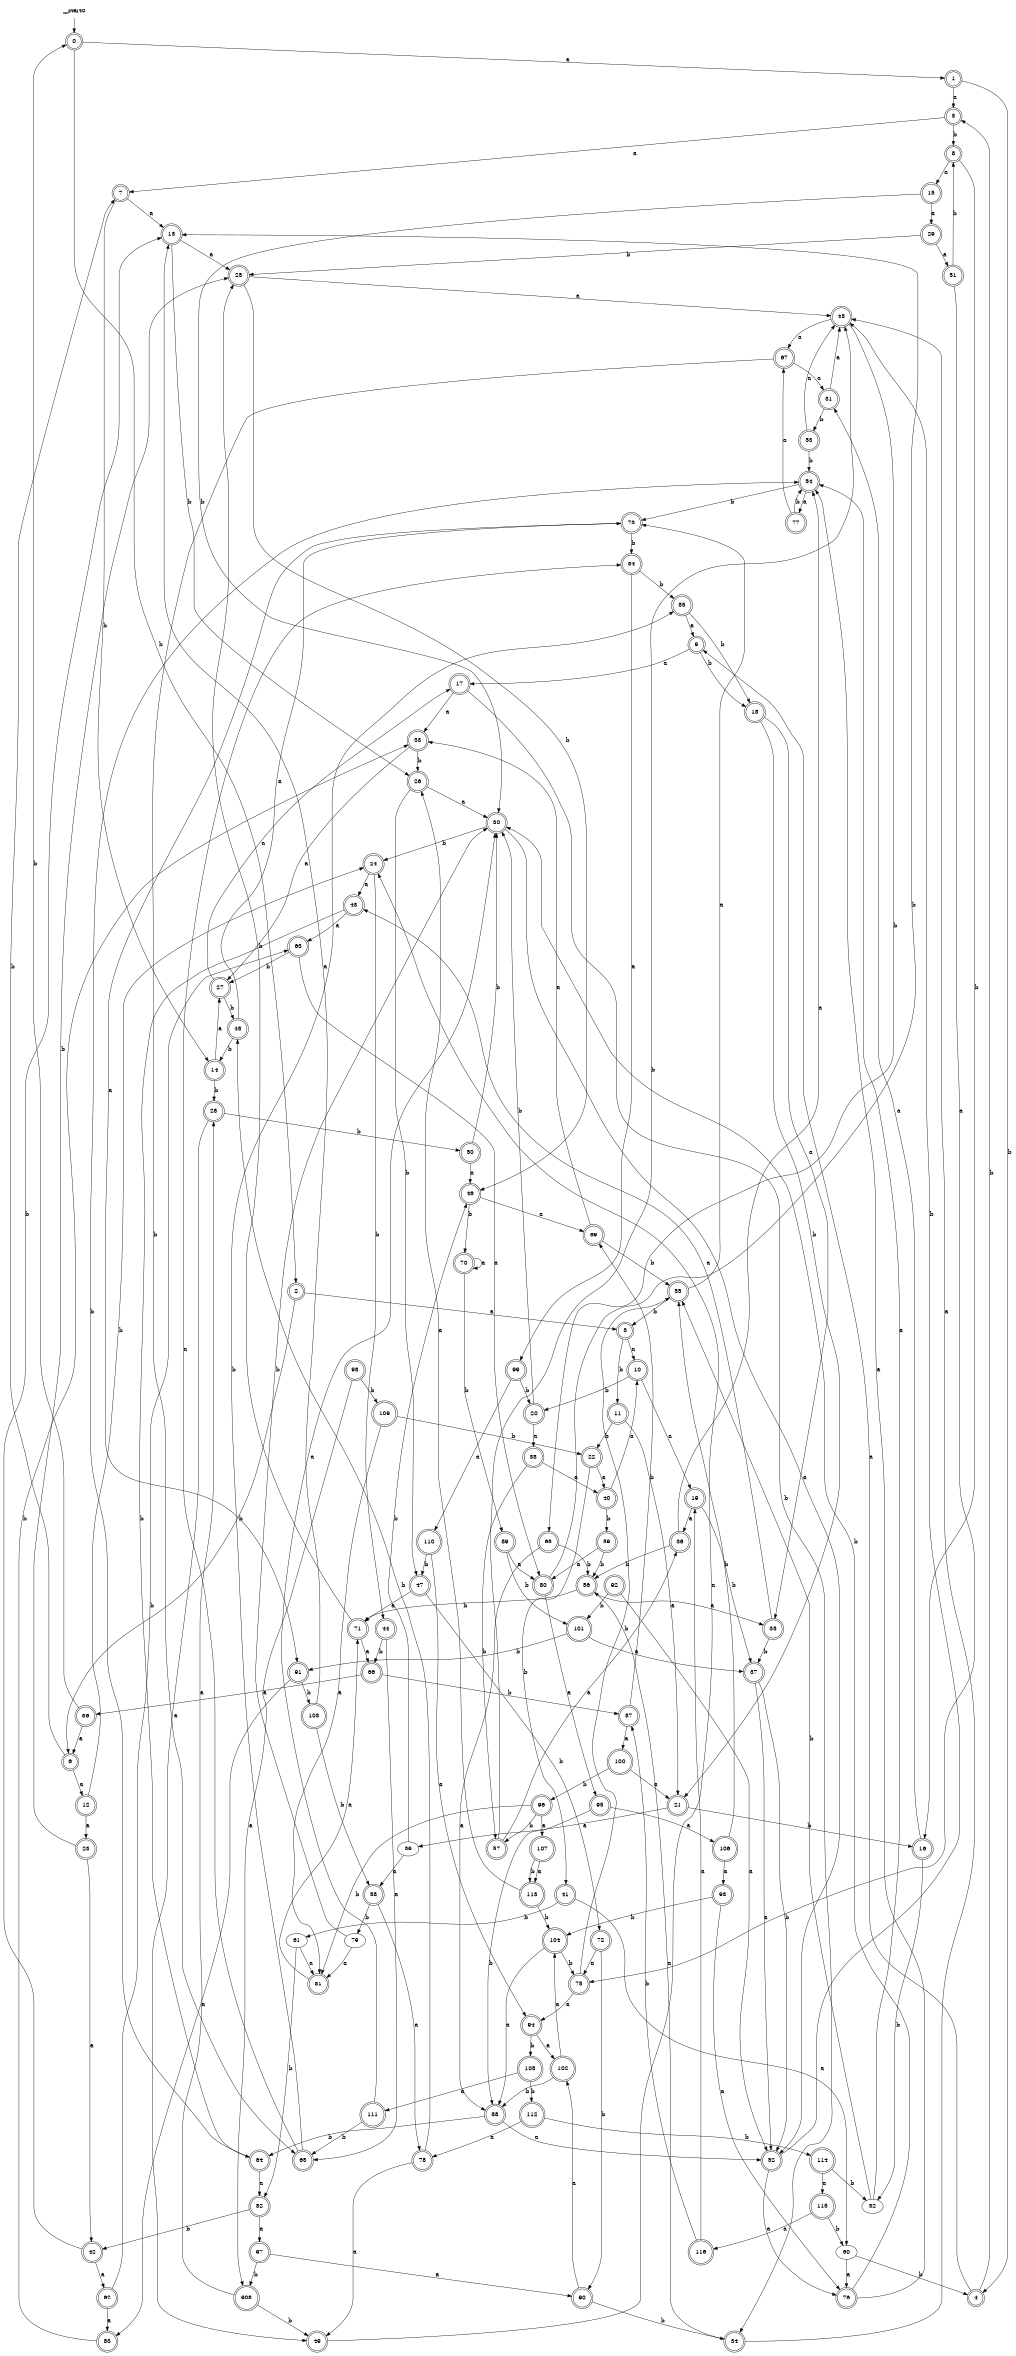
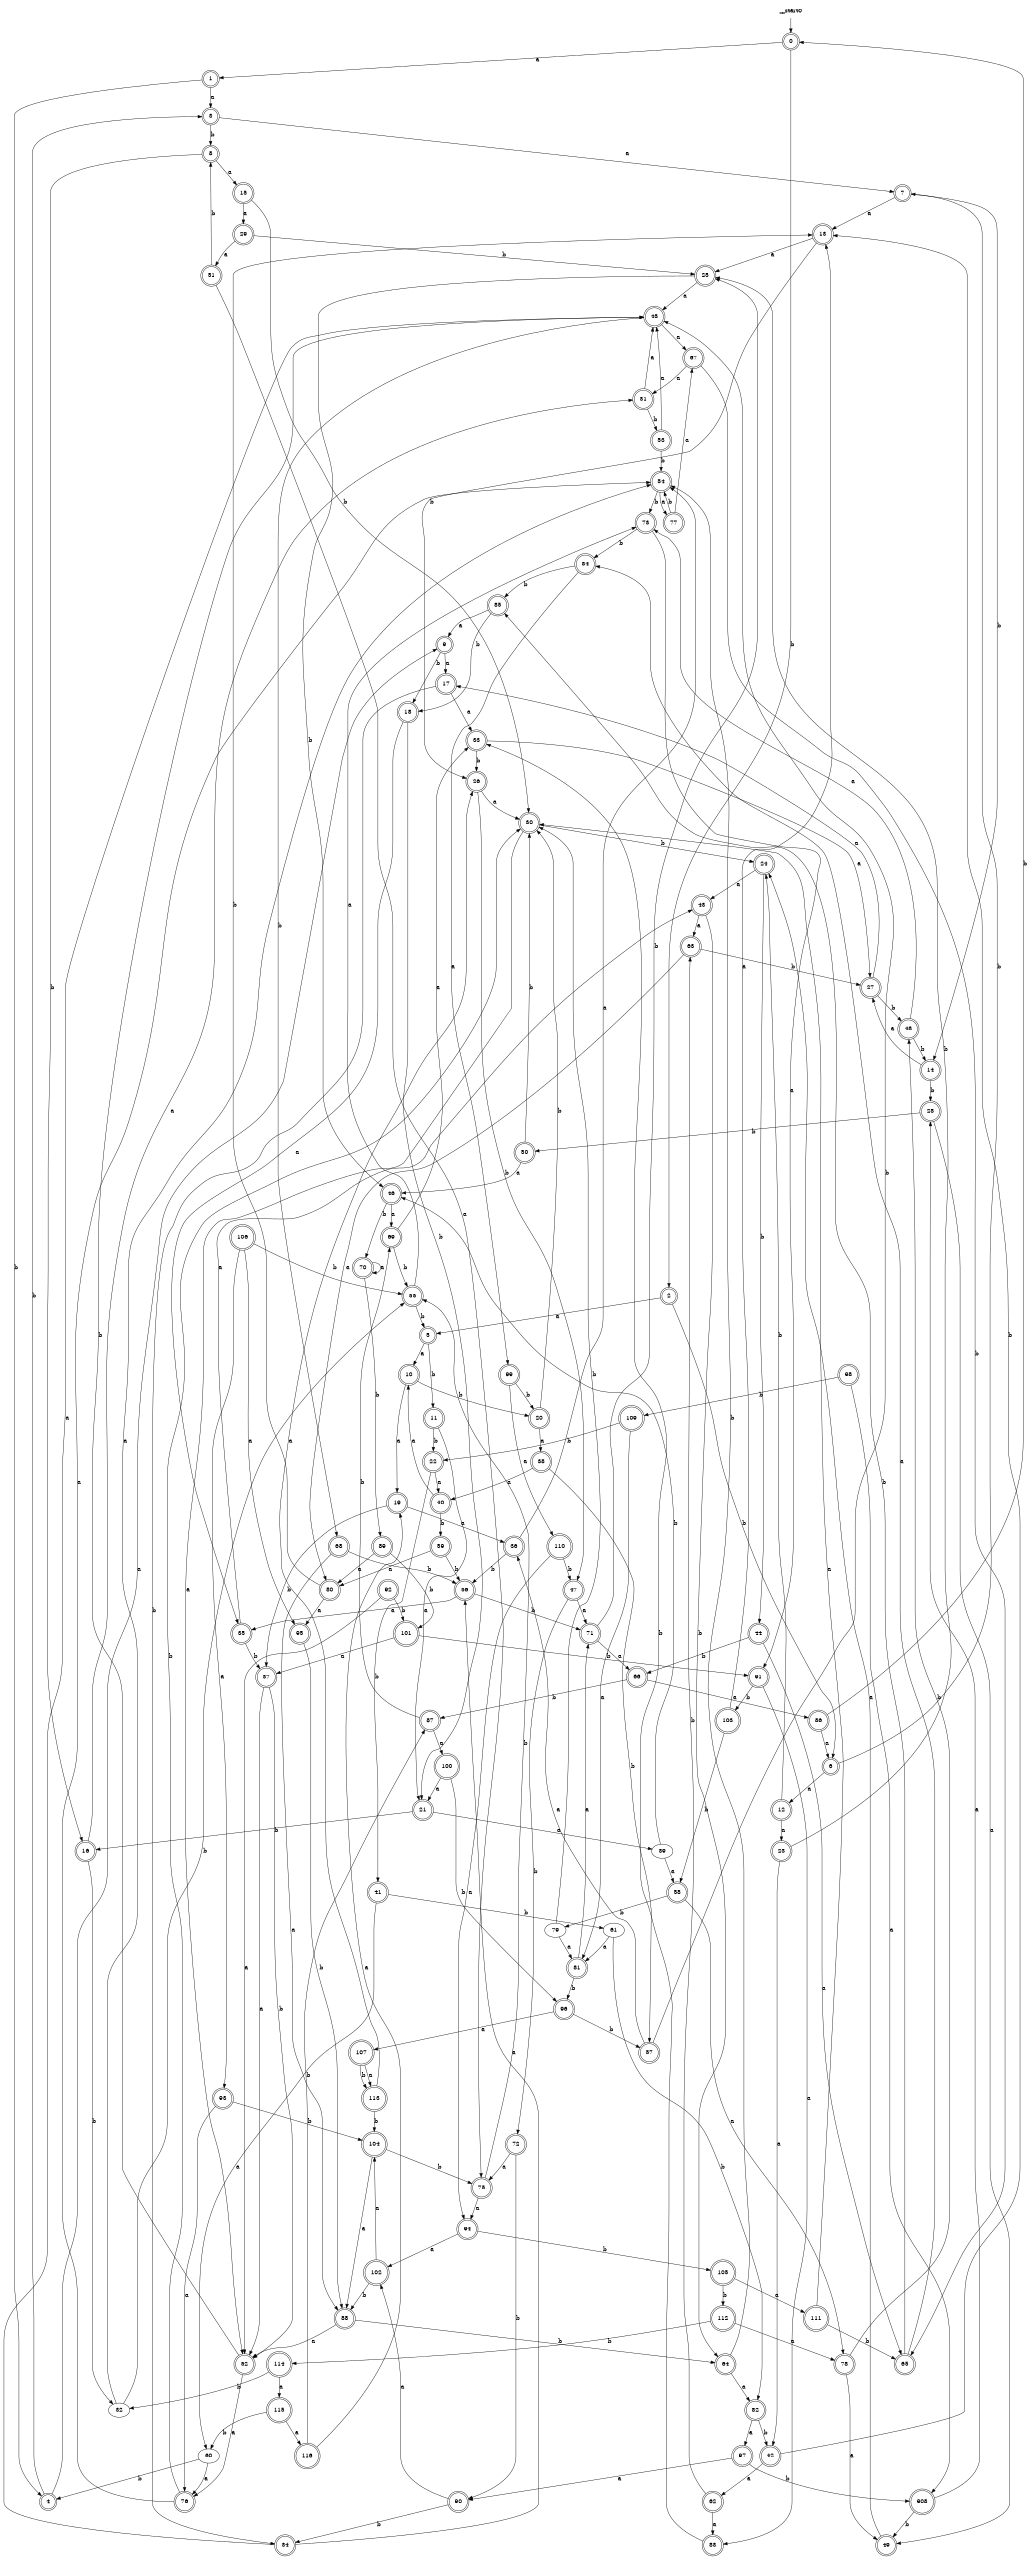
  digraph {
    node [shape=doublecircle]
    __start0 [shape=none]
    0
    1
    2
    3
    4
    5
    6
    7
    8
    9
    10
    11
    12
    13
    14
    15
    16
    17
    18
    19
    20
    21
    22
    23
    24
    25
    26
    27
    28
    29
    30
    31
    32 [shape=""]
    33
    34
    35
    36
    37
    38
    39 [shape=""]
    40
    41
    42
    43
    44
    45
    46
    47
    48
    49
    50
    51
    52
    53
    54
    55
    56
    57
    58
    59
    60 [shape=""]
    61 [shape=""]
    62
    63
    64
    65
    66
    67
    68
    69
    70
    71
    72
    73
    75
    76
    77
    78
    79 [shape=""]
    80
    81
    82
    83
    84
    85
    86
    87
    88
    89
    90
    91
    94
    95
    96
    97
    99
    100
    101
    102
    103
    92
    93
    104
    105
    106
    107
    n108 [label=908]
    98
    109
    110
    111
    112
    113
    114
    115
    116
    __start0 -> 0
    0 -> 1 [label=a]
    0 -> 2 [label=b]
    1 -> 3 [label=a]
    1 -> 4 [label=b]
    2 -> 5 [label=a]
    2 -> 6 [label=b]
    3 -> 7 [label=a]
    3 -> 8 [label=b]
    4 -> 3 [label=b]
    4 -> 9 [label=a]
    5 -> 10 [label=a]
    5 -> 11 [label=b]
    6 -> 7 [label=b]
    6 -> 12 [label=a]
    7 -> 13 [label=a]
    7 -> 14 [label=b]
    8 -> 15 [label=a]
    8 -> 16 [label=b]
    9 -> 17 [label=a]
    9 -> 18 [label=b]
    10 -> 19 [label=a]
    10 -> 20 [label=b]
    11 -> 21 [label=a]
    11 -> 22 [label=b]
    12 -> 23 [label=a]
    12 -> 24 [label=b]
    13 -> 25 [label=a]
    13 -> 26 [label=b]
    14 -> 27 [label=a]
    14 -> 28 [label=b]
    15 -> 29 [label=a]
    15 -> 30 [label=b]
    16 -> 31 [label=a]
    16 -> 32 [label=b]
    17 -> 33 [label=a]
    17 -> 34 [label=b]
    18 -> 21 [label=b]
    18 -> 35 [label=a]
    19 -> 36 [label=a]
    19 -> 37 [label=b]
    20 -> 30 [label=b]
    20 -> 38 [label=a]
    21 -> 16 [label=b]
    21 -> 39 [label=a]
    22 -> 40 [label=a]
    22 -> 41 [label=b]
    23 -> 25 [label=b]
    23 -> 42 [label=a]
    24 -> 43 [label=a]
    24 -> 44 [label=b]
    25 -> 45 [label=a]
    25 -> 46 [label=b]
    26 -> 30 [label=a]
    26 -> 47 [label=b]
    27 -> 17 [label=a]
    27 -> 48 [label=b]
    28 -> 49 [label=a]
    28 -> 50 [label=b]
    29 -> 25 [label=b]
    29 -> 51 [label=a]
    30 -> 24 [label=b]
    30 -> 52 [label=a]
    31 -> 45 [label=a]
    31 -> 53 [label=b]
    32 -> 54 [label=a]
    32 -> 55 [label=b]
    33 -> 26 [label=b]
    33 -> 27 [label=a]
    34 -> 45 [label=a]
    34 -> 56 [label=a]
    35 -> 37 [label=b]
    35 -> 43 [label=a]
    36 -> 54 [label=a]
    36 -> 56 [label=b]
    37 -> 52 [label=a]
    37 -> 52 [label=b]
    38 -> 40 [label=a]
    38 -> 57 [label=b]
    39 -> 46 [label=b]
    39 -> 58 [label=a]
    40 -> 10 [label=a]
    40 -> 59 [label=b]
    41 -> 60 [label=a]
    41 -> 61 [label=b]
    42 -> 13 [label=b]
    42 -> 62 [label=a]
    43 -> 63 [label=a]
    43 -> 64 [label=b]
    44 -> 65 [label=a]
    44 -> 66 [label=b]
    45 -> 67 [label=a]
    45 -> 68 [label=b]
    46 -> 69 [label=a]
    46 -> 70 [label=b]
    47 -> 71 [label=a]
    47 -> 72 [label=b]
    48 -> 14 [label=b]
    48 -> 73 [label=a]
    49 -> 24 [label=a]
    50 -> 30 [label=b]
    50 -> 46 [label=a]
    51 -> 8 [label=b]
    51 -> 75 [label=a]
    52 -> 45 [label=b]
    52 -> 76 [label=a]
    53 -> 45 [label=a]
    53 -> 54 [label=b]
    54 -> 73 [label=b]
    54 -> 77 [label=a]
    55 -> 5 [label=b]
    55 -> 73 [label=a]
    56 -> 35 [label=a]
    56 -> 71 [label=b]
    57 -> 36 [label=a]
    57 -> 45 [label=b]
    58 -> 78 [label=a]
    58 -> 79 [label=b]
    59 -> 56 [label=b]
    59 -> 80 [label=a]
    60 -> 4 [label=b]
    60 -> 76 [label=a]
    61 -> 81 [label=a]
    61 -> 82 [label=b]
    62 -> 63 [label=b]
    62 -> 83 [label=a]
    63 -> 27 [label=b]
    63 -> 80 [label=a]
    64 -> 54 [label=b]
    64 -> 82 [label=a]
    65 -> 84 [label=a]
    65 -> 85 [label=b]
    66 -> 86 [label=a]
    66 -> 87 [label=b]
    67 -> 31 [label=a]
    67 -> 65 [label=b]
    68 -> 56 [label=b]
    68 -> 88 [label=a]
    69 -> 33 [label=a]
    69 -> 55 [label=b]
    70 -> 70 [label=a]
    70 -> 89 [label=b]
    71 -> 25 [label=b]
    71 -> 66 [label=a]
    72 -> 75 [label=a]
    72 -> 90 [label=b]
    73 -> 84 [label=b]
    73 -> 91 [label=a]
    75 -> 55 [label=b]
    75 -> 94 [label=a]
    76 -> 30 [label=b]
    76 -> 54 [label=a]
    77 -> 54 [label=b]
    77 -> 67 [label=a]
    78 -> 48 [label=b]
    78 -> 49 [label=a]
    79 -> 30 [label=b]
    79 -> 81 [label=a]
    80 -> 13 [label=b]
    80 -> 95 [label=a]
    81 -> 71 [label=a]
-   96 -> 81 [label=b]
+   81 -> 96 [label=b]
    82 -> 42 [label=b]
    82 -> 97 [label=a]
    83 -> 33 [label=b]
    84 -> 85 [label=b]
    84 -> 99 [label=a]
    85 -> 9 [label=a]
    85 -> 18 [label=b]
    86 -> 0 [label=b]
    86 -> 6 [label=a]
    87 -> 69 [label=b]
    87 -> 100 [label=a]
    88 -> 52 [label=a]
    88 -> 64 [label=b]
    89 -> 80 [label=a]
    89 -> 101 [label=b]
    90 -> 34 [label=b]
    90 -> 102 [label=a]
    91 -> 83 [label=a]
    91 -> 103 [label=b]
    94 -> 102 [label=a]
    94 -> 105 [label=b]
    95 -> 88 [label=b]
-   95 -> 106 [label=a]
+   106 -> 95 [label=a]
    96 -> 57 [label=b]
    96 -> 107 [label=a]
    97 -> 90 [label=a]
    97 -> n108 [label=b]
    99 -> 20 [label=b]
    99 -> 110 [label=a]
    100 -> 21 [label=a]
    100 -> 96 [label=b]
    101 -> 37 [label=a]
    101 -> 91 [label=b]
    102 -> 88 [label=b]
    102 -> 104 [label=a]
    103 -> 13 [label=a]
    103 -> 58 [label=b]
    92 -> 52 [label=a]
    92 -> 101 [label=b]
    93 -> 76 [label=a]
    93 -> 104 [label=b]
    104 -> 75 [label=b]
    104 -> 88 [label=a]
    105 -> 111 [label=a]
    105 -> 112 [label=b]
    106 -> 55 [label=b]
    106 -> 93 [label=a]
    107 -> 113 [label=a]
    107 -> 113 [label=b]
    n108 -> 28 [label=a]
    n108 -> 49 [label=b]
    98 -> n108 [label=a]
    98 -> 109 [label=b]
    109 -> 22 [label=b]
    109 -> 81 [label=a]
    110 -> 47 [label=b]
    110 -> 94 [label=a]
    111 -> 30 [label=a]
    111 -> 65 [label=b]
    112 -> 78 [label=a]
    112 -> 114 [label=b]
    113 -> 26 [label=a]
    113 -> 104 [label=b]
    114 -> 32 [label=b]
    114 -> 115 [label=a]
    115 -> 60 [label=b]
    115 -> 116 [label=a]
    116 -> 19 [label=a]
    116 -> 87 [label=b]
  }
